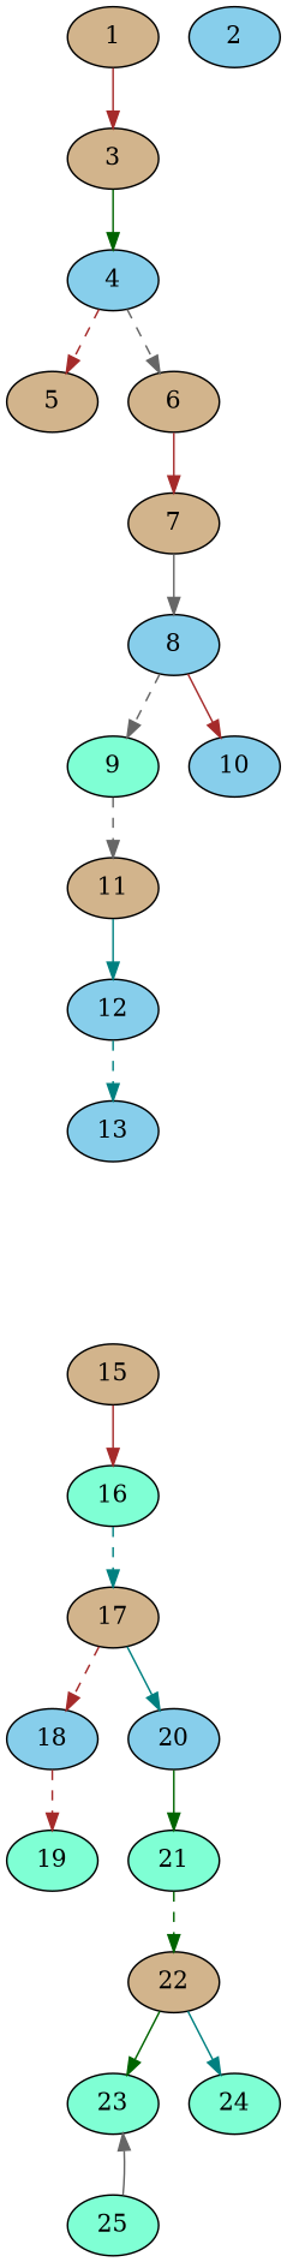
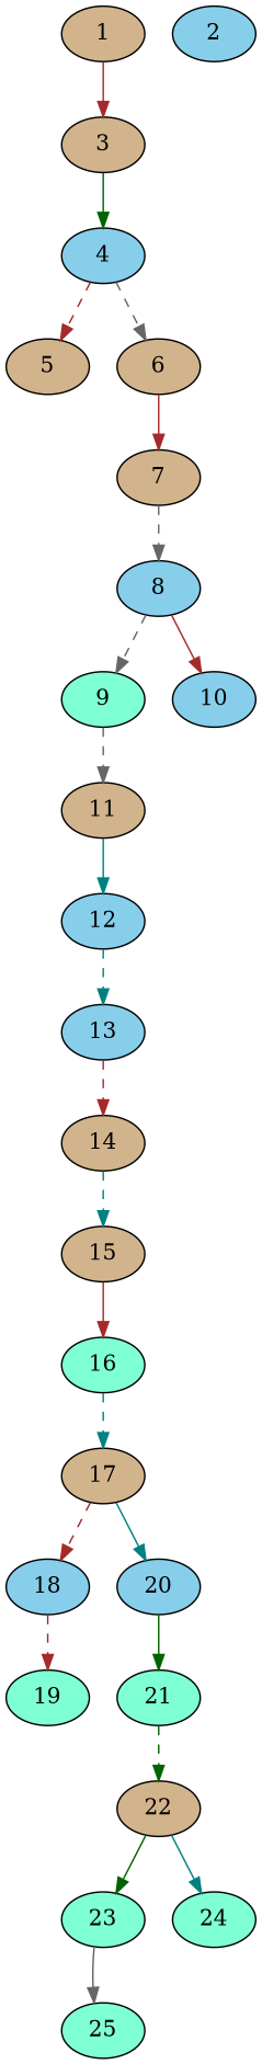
  digraph {
    node [alpha=0.15 fillcolor=tan style=filled]
    edge [color=brown style=dashed]
    1 [alpha=0.06 expect_size=43475968]
    3 [alpha=0.11 expect_size=34141184]
    4 [alpha=0.19 expect_size=46381056 fillcolor=skyblue]
    5 [alpha=0.09 expect_size=22336512]
    6 [expect_size=43843584]
    2 [alpha=0.18 expect_size=12027904 fillcolor=skyblue]
    7 [alpha=0.16 expect_size=9005056]
    8 [alpha=0.04 expect_size=22430720 fillcolor=skyblue]
    9 [alpha=0.05 expect_size=25822208 fillcolor=aquamarine]
    10 [alpha=0.16 expect_size=49024000 fillcolor=skyblue]
    11 [alpha=0.01 expect_size=20322304]
    12 [alpha=0.18 expect_size=34539520 fillcolor=skyblue]
    13 [expect_size=30754816 fillcolor=skyblue]
+   14 [alpha=0.05 expect_size=9152512]
    15 [alpha=0.05 expect_size=7656448]
    16 [alpha=0.16 expect_size=29609984 fillcolor=aquamarine]
    17 [alpha=0.14 expect_size=18191360]
    18 [expect_size=7628800 fillcolor=skyblue]
    20 [alpha=0.12 expect_size=29364224 fillcolor=skyblue]
    19 [alpha=0.01 expect_size=17043456 fillcolor=aquamarine]
    21 [alpha=0.00 expect_size=20797440 fillcolor=aquamarine]
    22 [alpha=0.11 expect_size=23051264]
    23 [alpha=0.14 expect_size=18569216 fillcolor=aquamarine]
    24 [alpha=0.14 expect_size=6789120 fillcolor=aquamarine]
    25 [alpha=0.02 expect_size=17506304 fillcolor=aquamarine]
    1 -> 3 [style=solid]
    3 -> 4 [color=darkgreen style=solid]
    4 -> 5
    4 -> 6 [color=gray40]
    6 -> 7 [style=solid]
-   7 -> 8 [color=gray40 style=solid]
+   7 -> 8 [color=gray40]
    8 -> 9 [color=gray40]
    8 -> 10 [style=solid]
    9 -> 11 [color=gray40]
    11 -> 12 [color=teal style=solid]
    12 -> 13 [color=teal]
+   13 -> 14
+   14 -> 15 [color=teal]
    15 -> 16 [style=solid]
    16 -> 17 [color=teal]
    17 -> 18
    17 -> 20 [color=teal style=solid]
    18 -> 19
    20 -> 21 [color=darkgreen style=solid]
    21 -> 22 [color=darkgreen]
    22 -> 23 [color=darkgreen style=solid]
    22 -> 24 [color=teal style=solid]
-   25 -> 23 [color=gray40 style=solid]
+   23 -> 25 [color=gray40 style=solid]
  }
